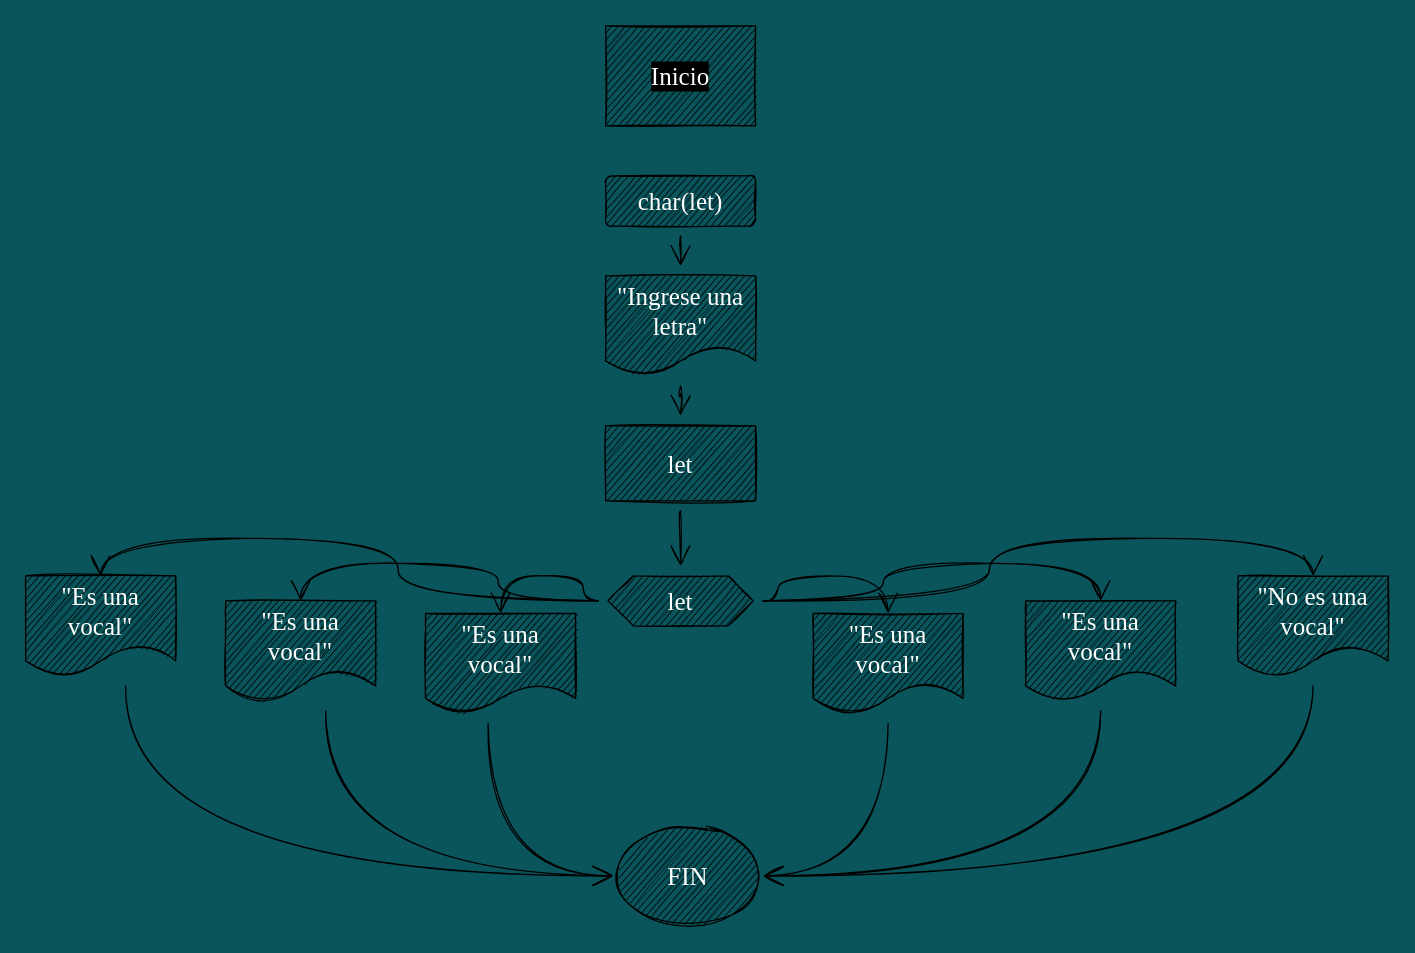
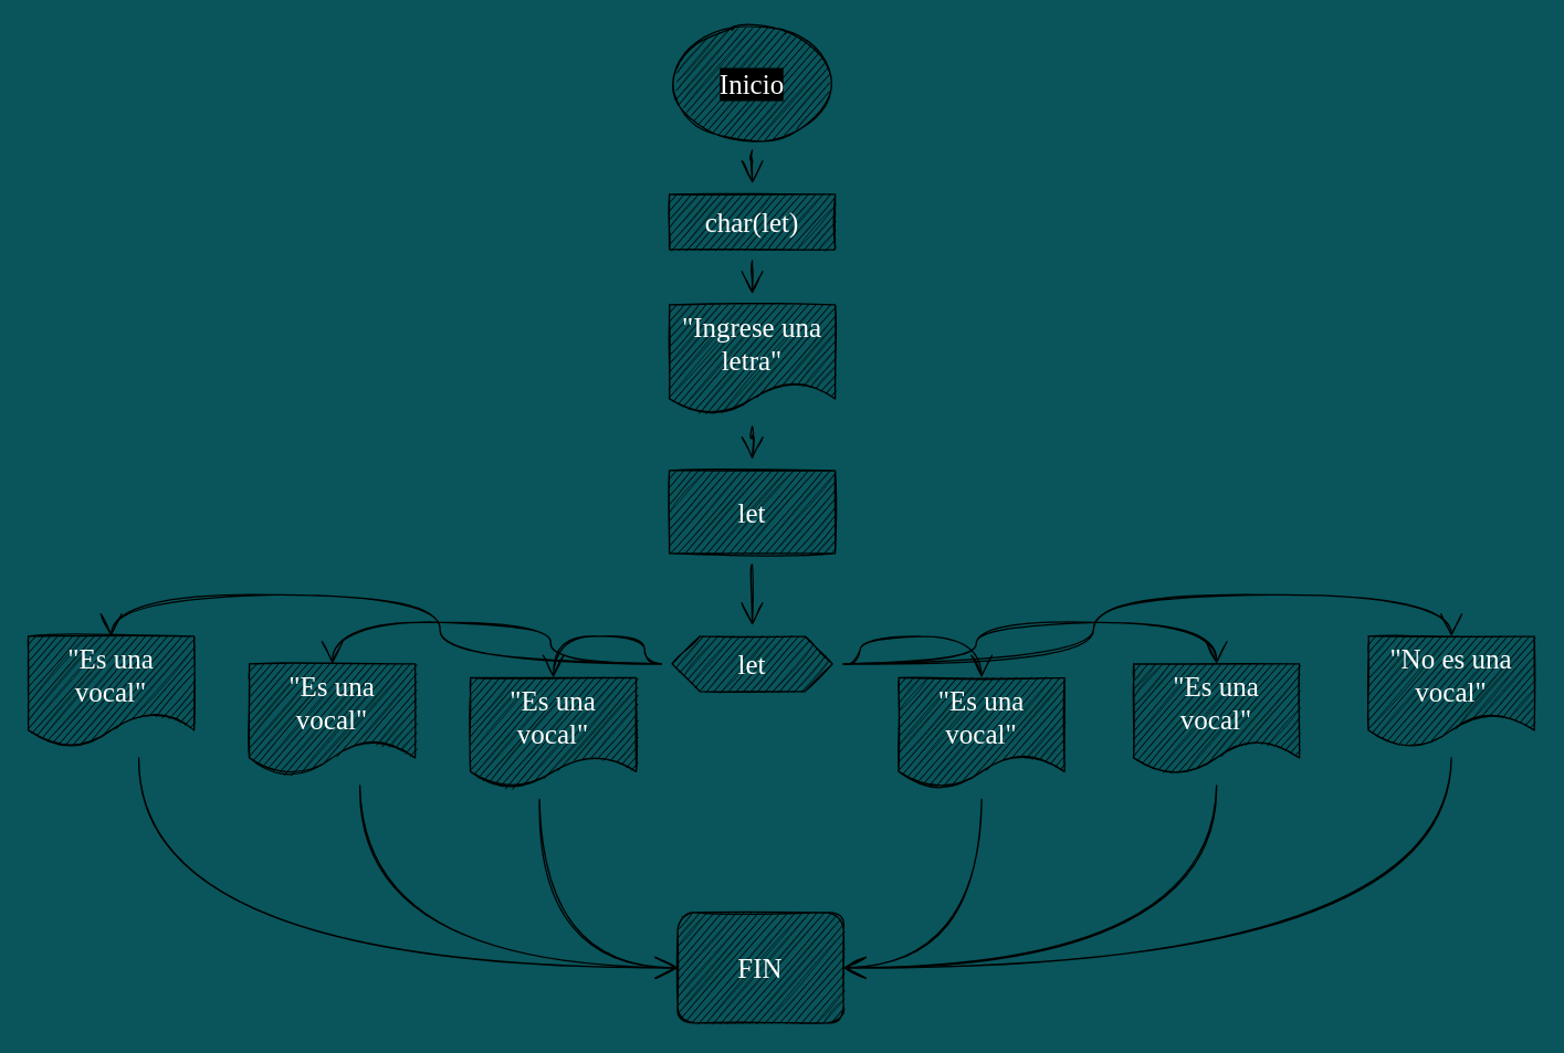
  <mxCell id="0" />
  <mxCell id="1" parent="0" />
- <mxCell id="3" value="Inicio" style="whiteSpace=wrap;html=1;labelBackgroundColor=#000000;sketch=1;hachureGap=4;fillStyle=hachure;fontFamily=Architects Daughter;fontSource=https%3A%2F%2Ffonts.googleapis.com%2Fcss%3Ffamily%3DArchitects%2BDaughter;fontSize=20;fontColor=#FFFFFF;strokeColor=#000000;fillColor=#000000;rounded=0;" vertex="1" parent="1"><mxGeometry x="484" width="120" height="80" as="geometry" y="20" /></mxCell>
+ <mxCell id="2" value="" style="edgeStyle=orthogonalEdgeStyle;curved=1;rounded=0;sketch=1;hachureGap=4;orthogonalLoop=1;jettySize=auto;html=1;fontFamily=Architects Daughter;fontSource=https%3A%2F%2Ffonts.googleapis.com%2Fcss%3Ffamily%3DArchitects%2BDaughter;fontSize=16;fontColor=#FFFFFF;endArrow=open;startSize=14;endSize=14;sourcePerimeterSpacing=8;targetPerimeterSpacing=8;" edge="1" parent="1" source="3" target="5"><mxGeometry relative="1" as="geometry" /></mxCell>
+ <mxCell id="3" value="Inicio" style="ellipse;whiteSpace=wrap;html=1;labelBackgroundColor=#000000;sketch=1;hachureGap=4;fillStyle=hachure;fontFamily=Architects Daughter;fontSource=https%3A%2F%2Ffonts.googleapis.com%2Fcss%3Ffamily%3DArchitects%2BDaughter;fontSize=20;fontColor=#FFFFFF;strokeColor=#000000;fillColor=#000000;" vertex="1" parent="1"><mxGeometry x="484" width="120" height="80" as="geometry" y="20" /></mxCell>
  <mxCell id="4" value="" style="edgeStyle=orthogonalEdgeStyle;curved=1;rounded=0;sketch=1;hachureGap=4;orthogonalLoop=1;jettySize=auto;html=1;fontFamily=Architects Daughter;fontSource=https%3A%2F%2Ffonts.googleapis.com%2Fcss%3Ffamily%3DArchitects%2BDaughter;fontSize=16;fontColor=#FFFFFF;endArrow=open;startSize=14;endSize=14;sourcePerimeterSpacing=8;targetPerimeterSpacing=8;" edge="1" parent="1" source="5" target="7"><mxGeometry relative="1" as="geometry" /></mxCell>
- <mxCell id="5" value="char(let)" style="whiteSpace=wrap;html=1;labelBackgroundColor=none;sketch=1;hachureGap=4;fillStyle=hachure;fontFamily=Architects Daughter;fontSource=https%3A%2F%2Ffonts.googleapis.com%2Fcss%3Ffamily%3DArchitects%2BDaughter;fontSize=20;fontColor=#FFFFFF;strokeColor=#000000;fillColor=#000000;rounded=1;" vertex="1" parent="1"><mxGeometry x="484" y="140" width="120" height="40" as="geometry" /></mxCell>
+ <mxCell id="5" value="char(let)" style="rounded=0;whiteSpace=wrap;html=1;labelBackgroundColor=none;sketch=1;hachureGap=4;fillStyle=hachure;fontFamily=Architects Daughter;fontSource=https%3A%2F%2Ffonts.googleapis.com%2Fcss%3Ffamily%3DArchitects%2BDaughter;fontSize=20;fontColor=#FFFFFF;strokeColor=#000000;fillColor=#000000;" vertex="1" parent="1"><mxGeometry x="484" y="140" width="120" height="40" as="geometry" /></mxCell>
  <mxCell id="6" value="" style="edgeStyle=orthogonalEdgeStyle;curved=1;rounded=0;sketch=1;hachureGap=4;orthogonalLoop=1;jettySize=auto;html=1;fontFamily=Architects Daughter;fontSource=https%3A%2F%2Ffonts.googleapis.com%2Fcss%3Ffamily%3DArchitects%2BDaughter;fontSize=16;fontColor=#FFFFFF;endArrow=open;startSize=14;endSize=14;sourcePerimeterSpacing=8;targetPerimeterSpacing=8;" edge="1" parent="1" source="7" target="9"><mxGeometry relative="1" as="geometry" /></mxCell>
  <mxCell id="7" value="&quot;Ingrese una letra&quot;" style="shape=document;whiteSpace=wrap;html=1;boundedLbl=1;labelBackgroundColor=none;sketch=1;hachureGap=4;fillStyle=hachure;fontFamily=Architects Daughter;fontSource=https%3A%2F%2Ffonts.googleapis.com%2Fcss%3Ffamily%3DArchitects%2BDaughter;fontSize=20;fontColor=#FFFFFF;strokeColor=#000000;fillColor=#000000;" vertex="1" parent="1"><mxGeometry x="484" y="220" width="120" height="80" as="geometry" /></mxCell>
  <mxCell id="8" value="" style="edgeStyle=orthogonalEdgeStyle;curved=1;rounded=0;sketch=1;hachureGap=4;orthogonalLoop=1;jettySize=auto;html=1;fontFamily=Architects Daughter;fontSource=https%3A%2F%2Ffonts.googleapis.com%2Fcss%3Ffamily%3DArchitects%2BDaughter;fontSize=16;fontColor=#FFFFFF;endArrow=open;startSize=14;endSize=14;sourcePerimeterSpacing=8;targetPerimeterSpacing=8;" edge="1" parent="1" source="9" target="16"><mxGeometry relative="1" as="geometry" /></mxCell>
  <mxCell id="9" value="let" style="rounded=0;whiteSpace=wrap;html=1;labelBackgroundColor=none;sketch=1;hachureGap=4;fillStyle=hachure;fontFamily=Architects Daughter;fontSource=https%3A%2F%2Ffonts.googleapis.com%2Fcss%3Ffamily%3DArchitects%2BDaughter;fontSize=20;fontColor=#FFFFFF;strokeColor=#000000;fillColor=#000000;" vertex="1" parent="1"><mxGeometry x="484" y="340" width="120" height="60" as="geometry" /></mxCell>
  <mxCell id="10" style="edgeStyle=orthogonalEdgeStyle;curved=1;rounded=0;sketch=1;hachureGap=4;orthogonalLoop=1;jettySize=auto;html=1;entryX=0.5;entryY=0;entryDx=0;entryDy=0;fontFamily=Architects Daughter;fontSource=https%3A%2F%2Ffonts.googleapis.com%2Fcss%3Ffamily%3DArchitects%2BDaughter;fontSize=16;fontColor=#FFFFFF;endArrow=open;startSize=14;endSize=14;sourcePerimeterSpacing=8;targetPerimeterSpacing=8;" edge="1" parent="1" source="16" target="24"><mxGeometry relative="1" as="geometry" /></mxCell>
  <mxCell id="11" style="edgeStyle=orthogonalEdgeStyle;curved=1;rounded=0;sketch=1;hachureGap=4;orthogonalLoop=1;jettySize=auto;html=1;entryX=0.5;entryY=0;entryDx=0;entryDy=0;fontFamily=Architects Daughter;fontSource=https%3A%2F%2Ffonts.googleapis.com%2Fcss%3Ffamily%3DArchitects%2BDaughter;fontSize=16;fontColor=#FFFFFF;endArrow=open;startSize=14;endSize=14;sourcePerimeterSpacing=8;targetPerimeterSpacing=8;" edge="1" parent="1" source="16" target="26"><mxGeometry relative="1" as="geometry" /></mxCell>
  <mxCell id="12" style="edgeStyle=orthogonalEdgeStyle;curved=1;rounded=0;sketch=1;hachureGap=4;orthogonalLoop=1;jettySize=auto;html=1;entryX=0.5;entryY=0;entryDx=0;entryDy=0;fontFamily=Architects Daughter;fontSource=https%3A%2F%2Ffonts.googleapis.com%2Fcss%3Ffamily%3DArchitects%2BDaughter;fontSize=16;fontColor=#FFFFFF;endArrow=open;startSize=14;endSize=14;sourcePerimeterSpacing=8;targetPerimeterSpacing=8;" edge="1" parent="1" source="16" target="28"><mxGeometry relative="1" as="geometry" /></mxCell>
  <mxCell id="13" style="edgeStyle=orthogonalEdgeStyle;curved=1;rounded=0;sketch=1;hachureGap=4;orthogonalLoop=1;jettySize=auto;html=1;entryX=0.5;entryY=0;entryDx=0;entryDy=0;fontFamily=Architects Daughter;fontSource=https%3A%2F%2Ffonts.googleapis.com%2Fcss%3Ffamily%3DArchitects%2BDaughter;fontSize=16;fontColor=#FFFFFF;endArrow=open;startSize=14;endSize=14;sourcePerimeterSpacing=8;targetPerimeterSpacing=8;" edge="1" parent="1" source="16" target="22"><mxGeometry relative="1" as="geometry" /></mxCell>
  <mxCell id="14" style="edgeStyle=orthogonalEdgeStyle;curved=1;rounded=0;sketch=1;hachureGap=4;orthogonalLoop=1;jettySize=auto;html=1;entryX=0.5;entryY=0;entryDx=0;entryDy=0;fontFamily=Architects Daughter;fontSource=https%3A%2F%2Ffonts.googleapis.com%2Fcss%3Ffamily%3DArchitects%2BDaughter;fontSize=16;fontColor=#FFFFFF;endArrow=open;startSize=14;endSize=14;sourcePerimeterSpacing=8;targetPerimeterSpacing=8;" edge="1" parent="1" source="16" target="20"><mxGeometry relative="1" as="geometry" /></mxCell>
  <mxCell id="15" style="edgeStyle=orthogonalEdgeStyle;curved=1;rounded=0;sketch=1;hachureGap=4;orthogonalLoop=1;jettySize=auto;html=1;entryX=0.5;entryY=0;entryDx=0;entryDy=0;fontFamily=Architects Daughter;fontSource=https%3A%2F%2Ffonts.googleapis.com%2Fcss%3Ffamily%3DArchitects%2BDaughter;fontSize=16;fontColor=#FFFFFF;endArrow=open;startSize=14;endSize=14;sourcePerimeterSpacing=8;targetPerimeterSpacing=8;" edge="1" parent="1" source="16" target="18"><mxGeometry relative="1" as="geometry" /></mxCell>
  <mxCell id="16" value="let" style="shape=hexagon;perimeter=hexagonPerimeter2;whiteSpace=wrap;html=1;fixedSize=1;labelBackgroundColor=none;sketch=1;hachureGap=4;fillStyle=hachure;fontFamily=Architects Daughter;fontSource=https%3A%2F%2Ffonts.googleapis.com%2Fcss%3Ffamily%3DArchitects%2BDaughter;fontSize=20;fontColor=#FFFFFF;strokeColor=#000000;fillColor=#000000;" vertex="1" parent="1"><mxGeometry x="486" y="460" width="116" height="40" as="geometry" /></mxCell>
  <mxCell id="17" style="edgeStyle=orthogonalEdgeStyle;curved=1;rounded=0;sketch=1;hachureGap=4;orthogonalLoop=1;jettySize=auto;html=1;entryX=0;entryY=0.5;entryDx=0;entryDy=0;fontFamily=Architects Daughter;fontSource=https%3A%2F%2Ffonts.googleapis.com%2Fcss%3Ffamily%3DArchitects%2BDaughter;fontSize=16;fontColor=#FFFFFF;endArrow=open;startSize=14;endSize=14;sourcePerimeterSpacing=8;targetPerimeterSpacing=8;" edge="1" parent="1" source="18" target="29"><mxGeometry relative="1" as="geometry"><Array as="points"><mxPoint x="100" y="700" /></Array></mxGeometry></mxCell>
  <mxCell id="18" value="&quot;Es una vocal&quot;" style="shape=document;whiteSpace=wrap;html=1;boundedLbl=1;labelBackgroundColor=none;sketch=1;hachureGap=4;fillStyle=hachure;fontFamily=Architects Daughter;fontSource=https%3A%2F%2Ffonts.googleapis.com%2Fcss%3Ffamily%3DArchitects%2BDaughter;fontSize=20;fontColor=#FFFFFF;strokeColor=#000000;fillColor=#000000;" vertex="1" parent="1"><mxGeometry x="20" y="460" width="120" height="80" as="geometry" /></mxCell>
  <mxCell id="19" style="edgeStyle=orthogonalEdgeStyle;curved=1;rounded=0;sketch=1;hachureGap=4;orthogonalLoop=1;jettySize=auto;html=1;entryX=0;entryY=0.5;entryDx=0;entryDy=0;fontFamily=Architects Daughter;fontSource=https%3A%2F%2Ffonts.googleapis.com%2Fcss%3Ffamily%3DArchitects%2BDaughter;fontSize=16;fontColor=#FFFFFF;endArrow=open;startSize=14;endSize=14;sourcePerimeterSpacing=8;targetPerimeterSpacing=8;" edge="1" parent="1" source="20" target="29"><mxGeometry relative="1" as="geometry"><Array as="points"><mxPoint x="260" y="700" /></Array></mxGeometry></mxCell>
  <mxCell id="20" value="&quot;Es una vocal&quot;" style="shape=document;whiteSpace=wrap;html=1;boundedLbl=1;labelBackgroundColor=none;sketch=1;hachureGap=4;fillStyle=hachure;fontFamily=Architects Daughter;fontSource=https%3A%2F%2Ffonts.googleapis.com%2Fcss%3Ffamily%3DArchitects%2BDaughter;fontSize=20;fontColor=#FFFFFF;strokeColor=#000000;fillColor=#000000;" vertex="1" parent="1"><mxGeometry x="180" y="480" width="120" height="80" as="geometry" /></mxCell>
  <mxCell id="21" style="edgeStyle=orthogonalEdgeStyle;curved=1;rounded=0;sketch=1;hachureGap=4;orthogonalLoop=1;jettySize=auto;html=1;entryX=0;entryY=0.5;entryDx=0;entryDy=0;fontFamily=Architects Daughter;fontSource=https%3A%2F%2Ffonts.googleapis.com%2Fcss%3Ffamily%3DArchitects%2BDaughter;fontSize=16;fontColor=#FFFFFF;endArrow=open;startSize=14;endSize=14;sourcePerimeterSpacing=8;targetPerimeterSpacing=8;" edge="1" parent="1" source="22" target="29"><mxGeometry relative="1" as="geometry"><Array as="points"><mxPoint x="390" y="700" /></Array></mxGeometry></mxCell>
  <mxCell id="22" value="&quot;Es una vocal&quot;" style="shape=document;whiteSpace=wrap;html=1;boundedLbl=1;labelBackgroundColor=none;sketch=1;hachureGap=4;fillStyle=hachure;fontFamily=Architects Daughter;fontSource=https%3A%2F%2Ffonts.googleapis.com%2Fcss%3Ffamily%3DArchitects%2BDaughter;fontSize=20;fontColor=#FFFFFF;strokeColor=#000000;fillColor=#000000;" vertex="1" parent="1"><mxGeometry x="340" y="490" width="120" height="80" as="geometry" /></mxCell>
  <mxCell id="23" style="edgeStyle=orthogonalEdgeStyle;curved=1;rounded=0;sketch=1;hachureGap=4;orthogonalLoop=1;jettySize=auto;html=1;entryX=1;entryY=0.5;entryDx=0;entryDy=0;fontFamily=Architects Daughter;fontSource=https%3A%2F%2Ffonts.googleapis.com%2Fcss%3Ffamily%3DArchitects%2BDaughter;fontSize=16;fontColor=#FFFFFF;endArrow=open;startSize=14;endSize=14;sourcePerimeterSpacing=8;targetPerimeterSpacing=8;" edge="1" parent="1" source="24" target="29"><mxGeometry relative="1" as="geometry"><Array as="points"><mxPoint x="710" y="700" /></Array></mxGeometry></mxCell>
  <mxCell id="24" value="&quot;Es una vocal&quot;" style="shape=document;whiteSpace=wrap;html=1;boundedLbl=1;labelBackgroundColor=none;sketch=1;hachureGap=4;fillStyle=hachure;fontFamily=Architects Daughter;fontSource=https%3A%2F%2Ffonts.googleapis.com%2Fcss%3Ffamily%3DArchitects%2BDaughter;fontSize=20;fontColor=#FFFFFF;strokeColor=#000000;fillColor=#000000;" vertex="1" parent="1"><mxGeometry x="650" y="490" width="120" height="80" as="geometry" /></mxCell>
  <mxCell id="25" style="edgeStyle=orthogonalEdgeStyle;curved=1;rounded=0;sketch=1;hachureGap=4;orthogonalLoop=1;jettySize=auto;html=1;entryX=1;entryY=0.5;entryDx=0;entryDy=0;fontFamily=Architects Daughter;fontSource=https%3A%2F%2Ffonts.googleapis.com%2Fcss%3Ffamily%3DArchitects%2BDaughter;fontSize=16;fontColor=#FFFFFF;endArrow=open;startSize=14;endSize=14;sourcePerimeterSpacing=8;targetPerimeterSpacing=8;" edge="1" parent="1" source="26" target="29"><mxGeometry relative="1" as="geometry"><Array as="points"><mxPoint x="880" y="700" /></Array></mxGeometry></mxCell>
  <mxCell id="26" value="&quot;Es una vocal&quot;" style="shape=document;whiteSpace=wrap;html=1;boundedLbl=1;labelBackgroundColor=none;sketch=1;hachureGap=4;fillStyle=hachure;fontFamily=Architects Daughter;fontSource=https%3A%2F%2Ffonts.googleapis.com%2Fcss%3Ffamily%3DArchitects%2BDaughter;fontSize=20;fontColor=#FFFFFF;strokeColor=#000000;fillColor=#000000;" vertex="1" parent="1"><mxGeometry x="820" y="480" width="120" height="80" as="geometry" /></mxCell>
  <mxCell id="27" style="edgeStyle=orthogonalEdgeStyle;curved=1;rounded=0;sketch=1;hachureGap=4;orthogonalLoop=1;jettySize=auto;html=1;entryX=1;entryY=0.5;entryDx=0;entryDy=0;fontFamily=Architects Daughter;fontSource=https%3A%2F%2Ffonts.googleapis.com%2Fcss%3Ffamily%3DArchitects%2BDaughter;fontSize=16;fontColor=#FFFFFF;endArrow=open;startSize=14;endSize=14;sourcePerimeterSpacing=8;targetPerimeterSpacing=8;" edge="1" parent="1" source="28" target="29"><mxGeometry relative="1" as="geometry"><Array as="points"><mxPoint x="1050" y="700" /></Array></mxGeometry></mxCell>
  <mxCell id="28" value="&quot;No es una vocal&quot;" style="shape=document;whiteSpace=wrap;html=1;boundedLbl=1;labelBackgroundColor=none;sketch=1;hachureGap=4;fillStyle=hachure;fontFamily=Architects Daughter;fontSource=https%3A%2F%2Ffonts.googleapis.com%2Fcss%3Ffamily%3DArchitects%2BDaughter;fontSize=20;fontColor=#FFFFFF;strokeColor=#000000;fillColor=#000000;" vertex="1" parent="1"><mxGeometry x="990" y="460" width="120" height="80" as="geometry" /></mxCell>
- <mxCell id="29" value="FIN" style="ellipse;whiteSpace=wrap;html=1;labelBackgroundColor=none;sketch=1;hachureGap=4;fillStyle=hachure;fontFamily=Architects Daughter;fontSource=https%3A%2F%2Ffonts.googleapis.com%2Fcss%3Ffamily%3DArchitects%2BDaughter;fontSize=20;fontColor=#FFFFFF;strokeColor=#000000;fillColor=#000000;" vertex="1" parent="1"><mxGeometry x="490" y="660" width="120" height="80" as="geometry" /></mxCell>
+ <mxCell id="29" value="FIN" style="whiteSpace=wrap;html=1;labelBackgroundColor=none;sketch=1;hachureGap=4;fillStyle=hachure;fontFamily=Architects Daughter;fontSource=https%3A%2F%2Ffonts.googleapis.com%2Fcss%3Ffamily%3DArchitects%2BDaughter;fontSize=20;fontColor=#FFFFFF;strokeColor=#000000;fillColor=#000000;rounded=1;" vertex="1" parent="1"><mxGeometry x="490" y="660" width="120" height="80" as="geometry" /></mxCell>
